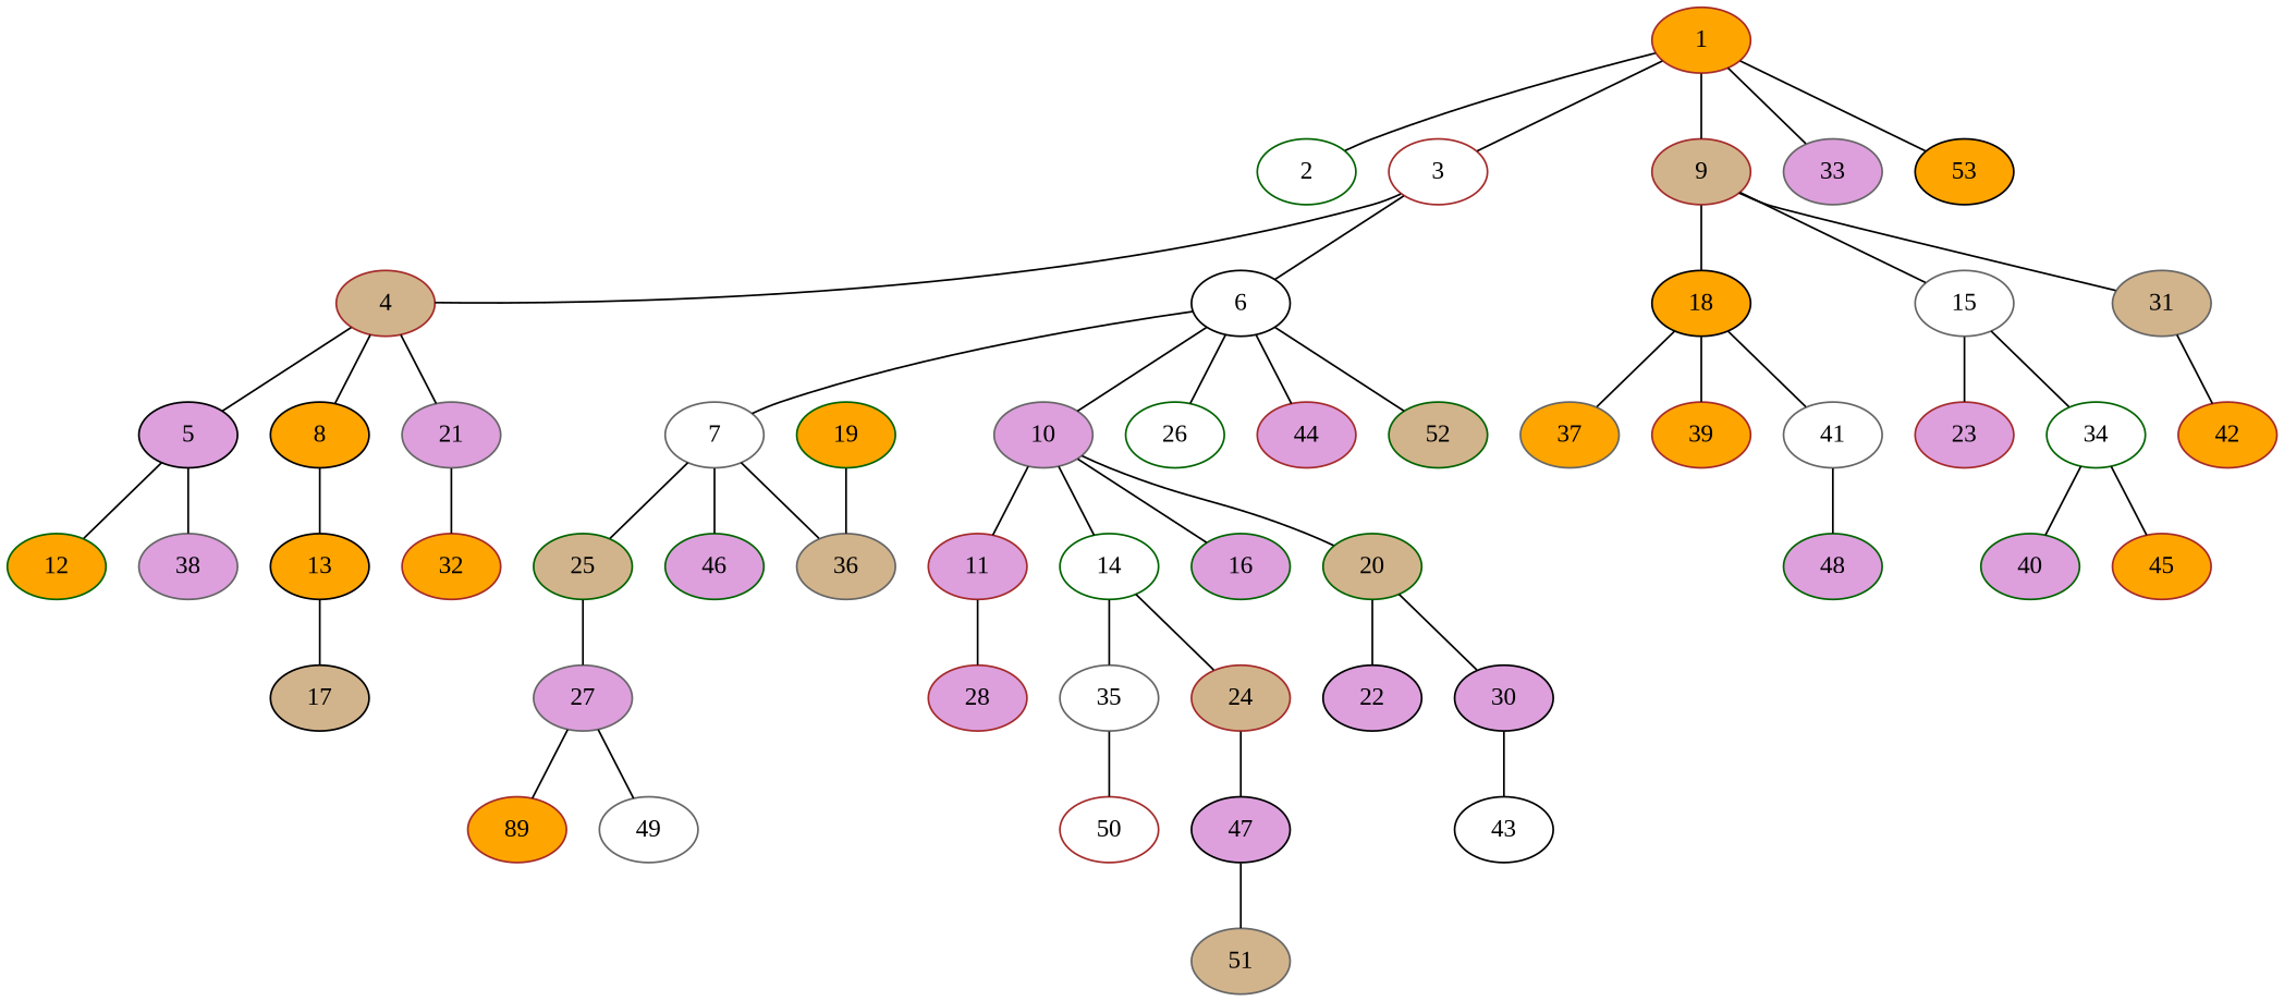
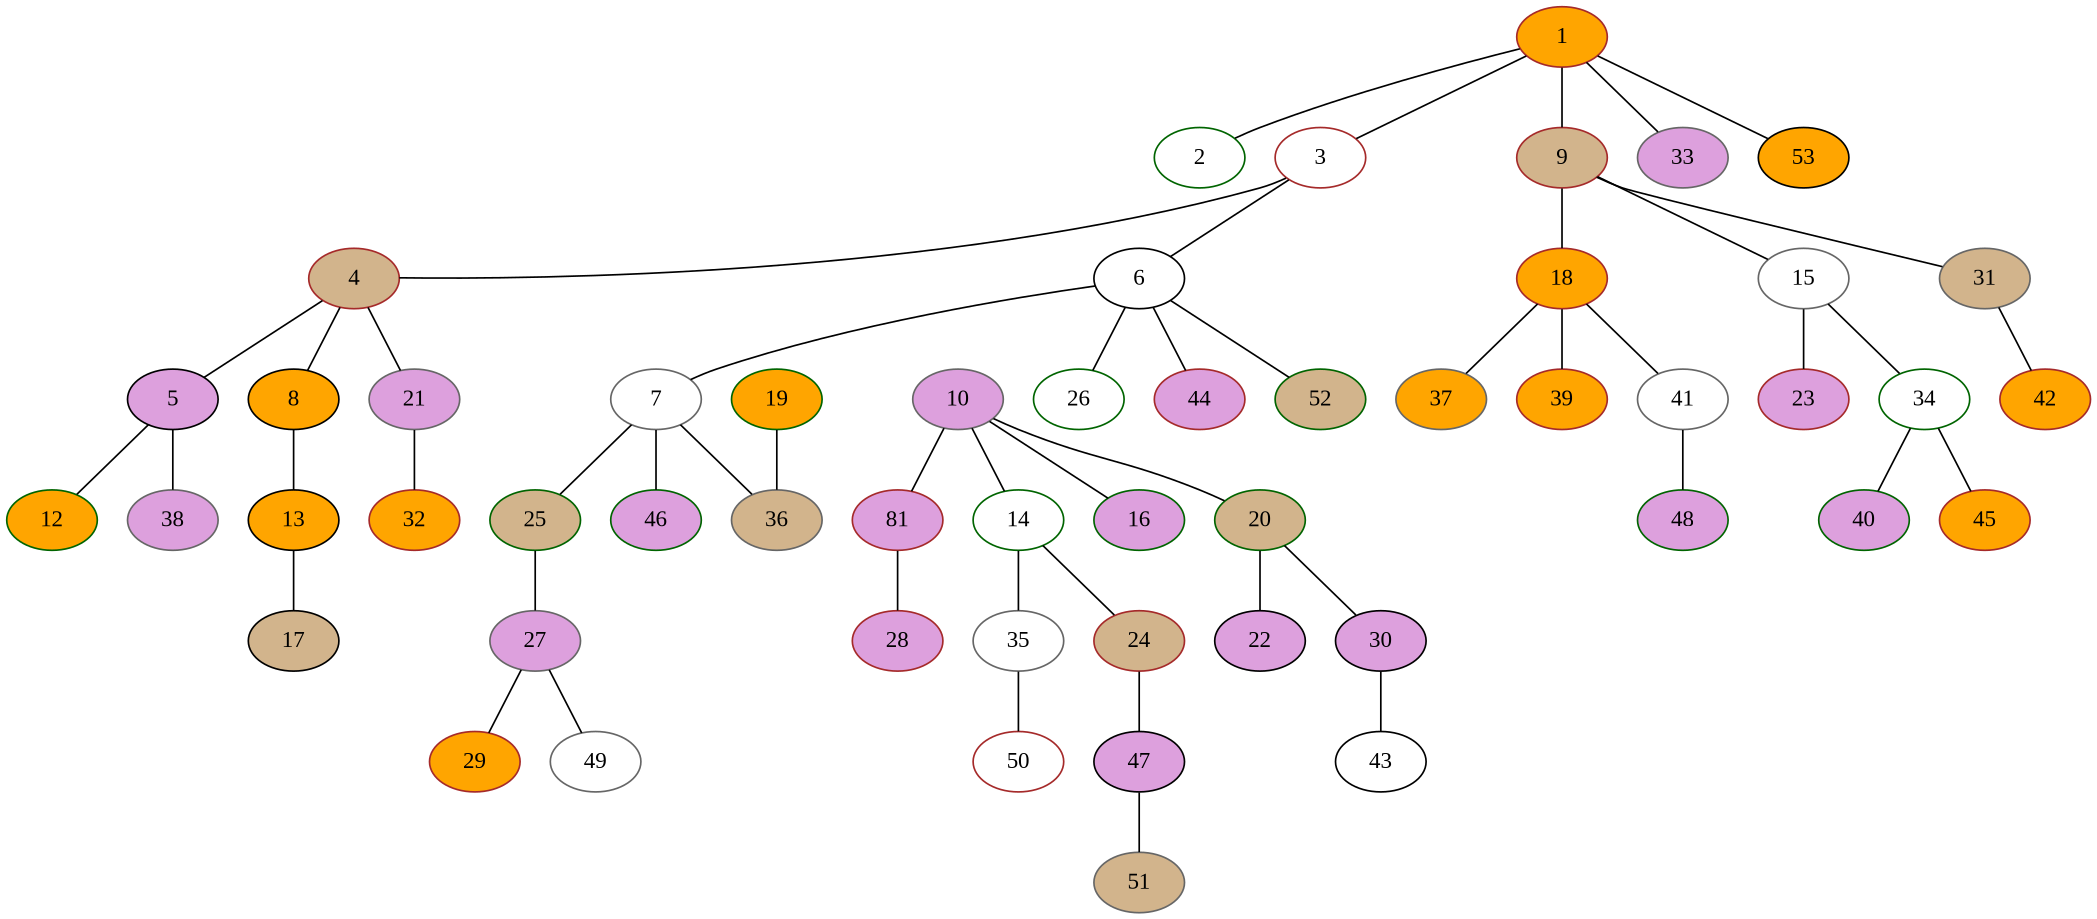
  graph {
    fontname="Liberation Serif"
    node [color=brown fillcolor=plum fontname="Liberation Serif" style=filled]
    edge [fontname="Liberation Serif"]
    1 [fillcolor=orange]
    2 [color=darkgreen fillcolor=white]
    3 [fillcolor=white]
    9 [fillcolor=tan]
    33 [color=gray40]
    53 [color=black fillcolor=orange]
    4 [fillcolor=tan]
    6 [color=black fillcolor=white]
-   18 [color=black fillcolor=orange]
+   18 [fillcolor=orange]
    15 [color=gray40 fillcolor=white]
    31 [color=gray40 fillcolor=tan]
    5 [color=black]
    8 [color=black fillcolor=orange]
    21 [color=gray40]
    7 [color=gray40 fillcolor=white]
    10 [color=gray40]
    26 [color=darkgreen fillcolor=white]
    44
    52 [color=darkgreen fillcolor=tan]
    37 [color=gray40 fillcolor=orange]
    39 [fillcolor=orange]
    41 [color=gray40 fillcolor=white]
    12 [color=darkgreen fillcolor=orange]
    38 [color=gray40]
    13 [color=black fillcolor=orange]
    32 [fillcolor=orange]
    25 [color=darkgreen fillcolor=tan]
    46 [color=darkgreen]
    36 [color=gray40 fillcolor=tan]
-   11
+   11 [label=81]
    14 [color=darkgreen fillcolor=white]
    16 [color=darkgreen]
    20 [color=darkgreen fillcolor=tan]
    19 [color=darkgreen fillcolor=orange]
    27 [color=gray40]
    17 [color=black fillcolor=tan]
    23
    34 [color=darkgreen fillcolor=white]
    42 [fillcolor=orange]
    28
    35 [color=gray40 fillcolor=white]
    24 [fillcolor=tan]
    22 [color=black]
    30 [color=black]
    50 [fillcolor=white]
    47 [color=black]
    40 [color=darkgreen]
    45 [fillcolor=orange]
    48 [color=darkgreen]
    43 [color=black fillcolor=white]
    51 [color=gray40 fillcolor=tan]
-   29 [fillcolor=orange label=89]
+   29 [fillcolor=orange]
    49 [color=gray40 fillcolor=white]
    1 -- 2
    1 -- 3
    1 -- 9
    1 -- 33
    1 -- 53
    3 -- 4
    3 -- 6
    9 -- 18
    9 -- 15
    9 -- 31
    4 -- 5
    4 -- 8
    4 -- 21
    6 -- 7
-   6 -- 10
    6 -- 26
    6 -- 44
    6 -- 52
    18 -- 37
    18 -- 39
    18 -- 41
    15 -- 23
    15 -- 34
    31 -- 42
    5 -- 12
    5 -- 38
    8 -- 13
    21 -- 32
    7 -- 25
    7 -- 46
    7 -- 36
    10 -- 11
    10 -- 14
    10 -- 16
    10 -- 20
    41 -- 48
    13 -- 17
    25 -- 27
    11 -- 28
    14 -- 35
    14 -- 24
    20 -- 22
    20 -- 30
    19 -- 36
    27 -- 29
    27 -- 49
    34 -- 40
    34 -- 45
    35 -- 50
    24 -- 47
    30 -- 43
    47 -- 51
  }
